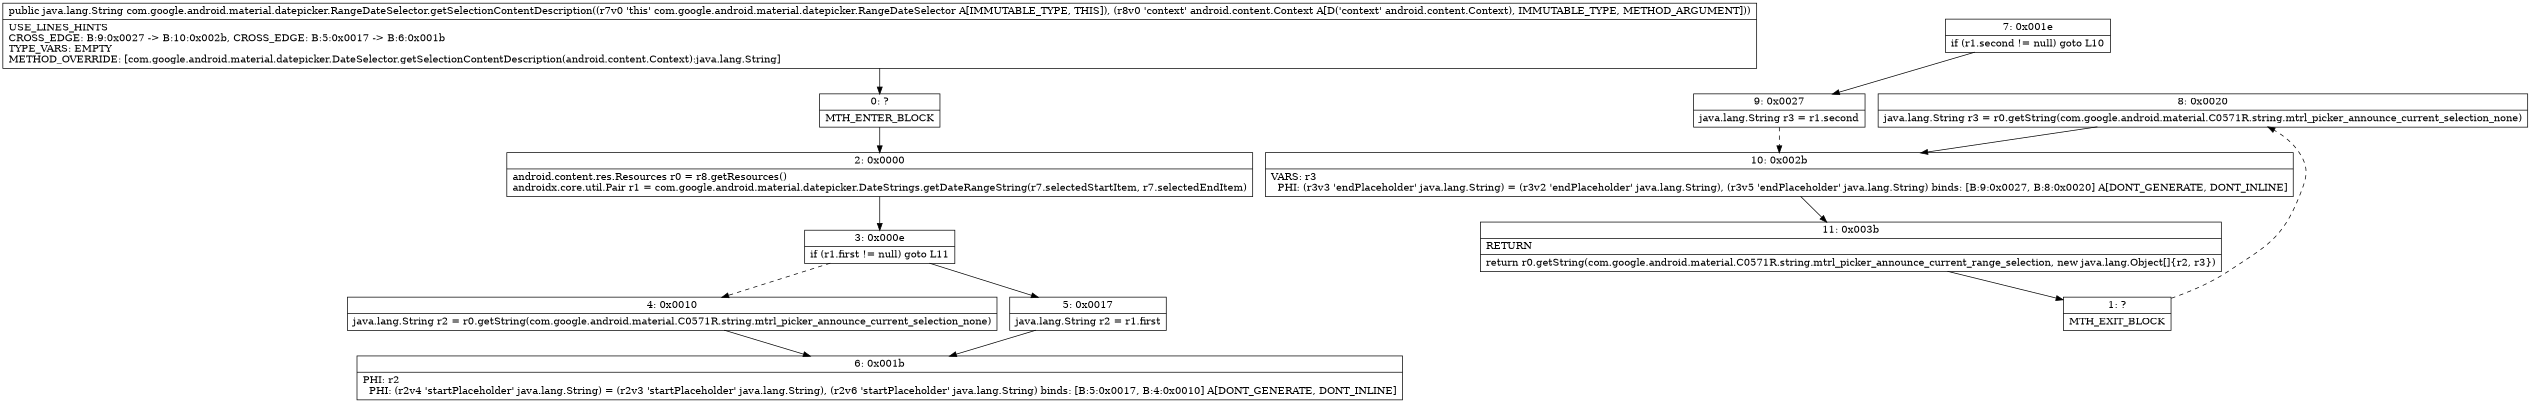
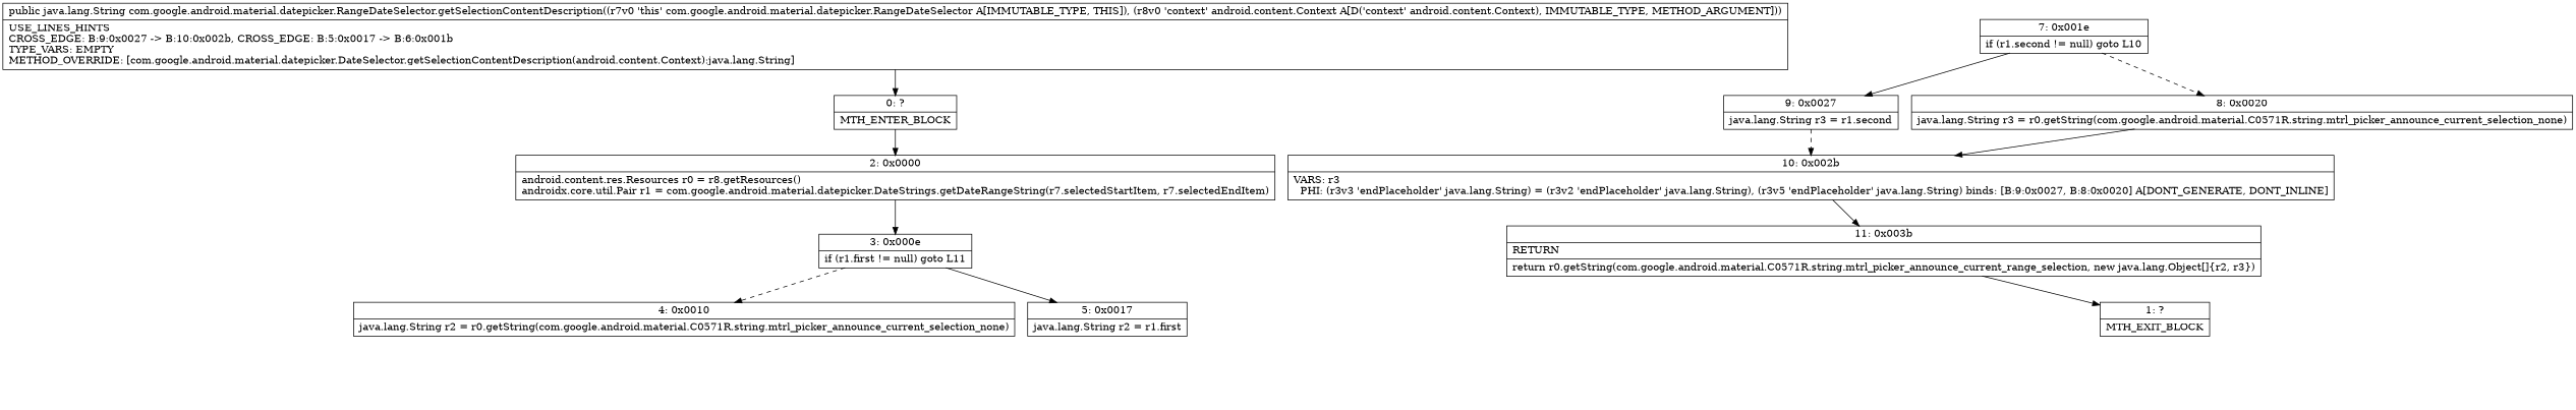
  digraph {
    node [shape=record]
    n1 [label="{0\:\ ?|MTH_ENTER_BLOCK\l}"]
    n2 [label="{2\:\ 0x0000|android.content.res.Resources r0 = r8.getResources()\landroidx.core.util.Pair r1 = com.google.android.material.datepicker.DateStrings.getDateRangeString(r7.selectedStartItem, r7.selectedEndItem)\l}"]
    n3 [label="{3\:\ 0x000e|if (r1.first != null) goto L11\l}"]
    n4 [label="{4\:\ 0x0010|java.lang.String r2 = r0.getString(com.google.android.material.C0571R.string.mtrl_picker_announce_current_selection_none)\l}"]
    n5 [label="{5\:\ 0x0017|java.lang.String r2 = r1.first\l}"]
-   n6 [label="{6\:\ 0x001b|PHI: r2 \l  PHI: (r2v4 'startPlaceholder' java.lang.String) = (r2v3 'startPlaceholder' java.lang.String), (r2v6 'startPlaceholder' java.lang.String) binds: [B:5:0x0017, B:4:0x0010] A[DONT_GENERATE, DONT_INLINE]\l}"]
    n7 [label="{7\:\ 0x001e|if (r1.second != null) goto L10\l}"]
    n8 [label="{8\:\ 0x0020|java.lang.String r3 = r0.getString(com.google.android.material.C0571R.string.mtrl_picker_announce_current_selection_none)\l}"]
    n9 [label="{9\:\ 0x0027|java.lang.String r3 = r1.second\l}"]
    n10 [label="{10\:\ 0x002b|VARS: r3 \l  PHI: (r3v3 'endPlaceholder' java.lang.String) = (r3v2 'endPlaceholder' java.lang.String), (r3v5 'endPlaceholder' java.lang.String) binds: [B:9:0x0027, B:8:0x0020] A[DONT_GENERATE, DONT_INLINE]\l}"]
    n11 [label="{11\:\ 0x003b|RETURN\l|return r0.getString(com.google.android.material.C0571R.string.mtrl_picker_announce_current_range_selection, new java.lang.Object[]\{r2, r3\})\l}"]
    n12 [label="{1\:\ ?|MTH_EXIT_BLOCK\l}"]
    n13 [label="{public java.lang.String com.google.android.material.datepicker.RangeDateSelector.getSelectionContentDescription((r7v0 'this' com.google.android.material.datepicker.RangeDateSelector A[IMMUTABLE_TYPE, THIS]), (r8v0 'context' android.content.Context A[D('context' android.content.Context), IMMUTABLE_TYPE, METHOD_ARGUMENT]))  | USE_LINES_HINTS\lCROSS_EDGE: B:9:0x0027 \-\> B:10:0x002b, CROSS_EDGE: B:5:0x0017 \-\> B:6:0x001b\lTYPE_VARS: EMPTY\lMETHOD_OVERRIDE: [com.google.android.material.datepicker.DateSelector.getSelectionContentDescription(android.content.Context):java.lang.String]\l}"]
    n1 -> n2
    n2 -> n3
    n3 -> n4 [style=dashed]
    n3 -> n5
-   n4 -> n6
-   n5 -> n6
-   n12 -> n8 [style=dashed]
+   n7 -> n8 [style=dashed]
    n7 -> n9
    n8 -> n10
    n9 -> n10 [style=dashed]
    n10 -> n11
    n11 -> n12
    n13 -> n1
  }
